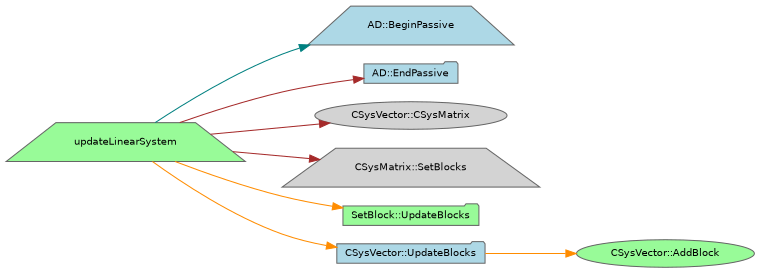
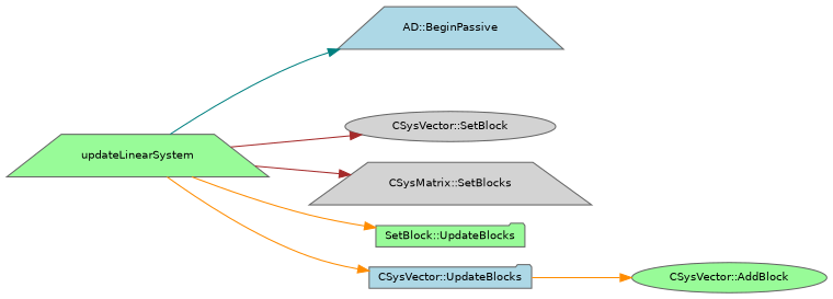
  digraph {
    rankdir=LR
    node [color=grey40 fillcolor=palegreen fontname=Helvetica fontsize=10 shape=trapezium style=filled]
    edge [color=brown fontname=Helvetica fontsize=10 labelfontname=Helvetica labelfontsize=10 style=solid]
    n1 [color=gray40 fontcolor=black height=0.2 label=updateLinearSystem width=0.4]
    n2 [fillcolor=lightblue height=0.2 label="AD::BeginPassive" width=0.4]
-   n3 [fillcolor=lightblue height=0.2 label="AD::EndPassive" shape=folder width=0.4]
-   n4 [fillcolor=lightgrey height=0.2 label="CSysVector::CSysMatrix" shape=ellipse width=0.4]
+   n4 [fillcolor=lightgrey height=0.2 label="CSysVector::SetBlock" shape=ellipse width=0.4]
    n5 [fillcolor=lightgrey height=0.2 label="CSysMatrix::SetBlocks" width=0.4]
    n6 [height=0.2 label="SetBlock::UpdateBlocks" shape=folder width=0.4]
    n7 [fillcolor=lightblue height=0.2 label="CSysVector::UpdateBlocks" shape=folder width=0.4]
    n8 [height=0.2 label="CSysVector::AddBlock" shape=ellipse width=0.4]
    n1 -> n2 [color=teal]
-   n1 -> n3
    n1 -> n4
    n1 -> n5
    n1 -> n6 [color=darkorange]
    n1 -> n7 [color=darkorange]
    n7 -> n8 [color=darkorange]
  }
